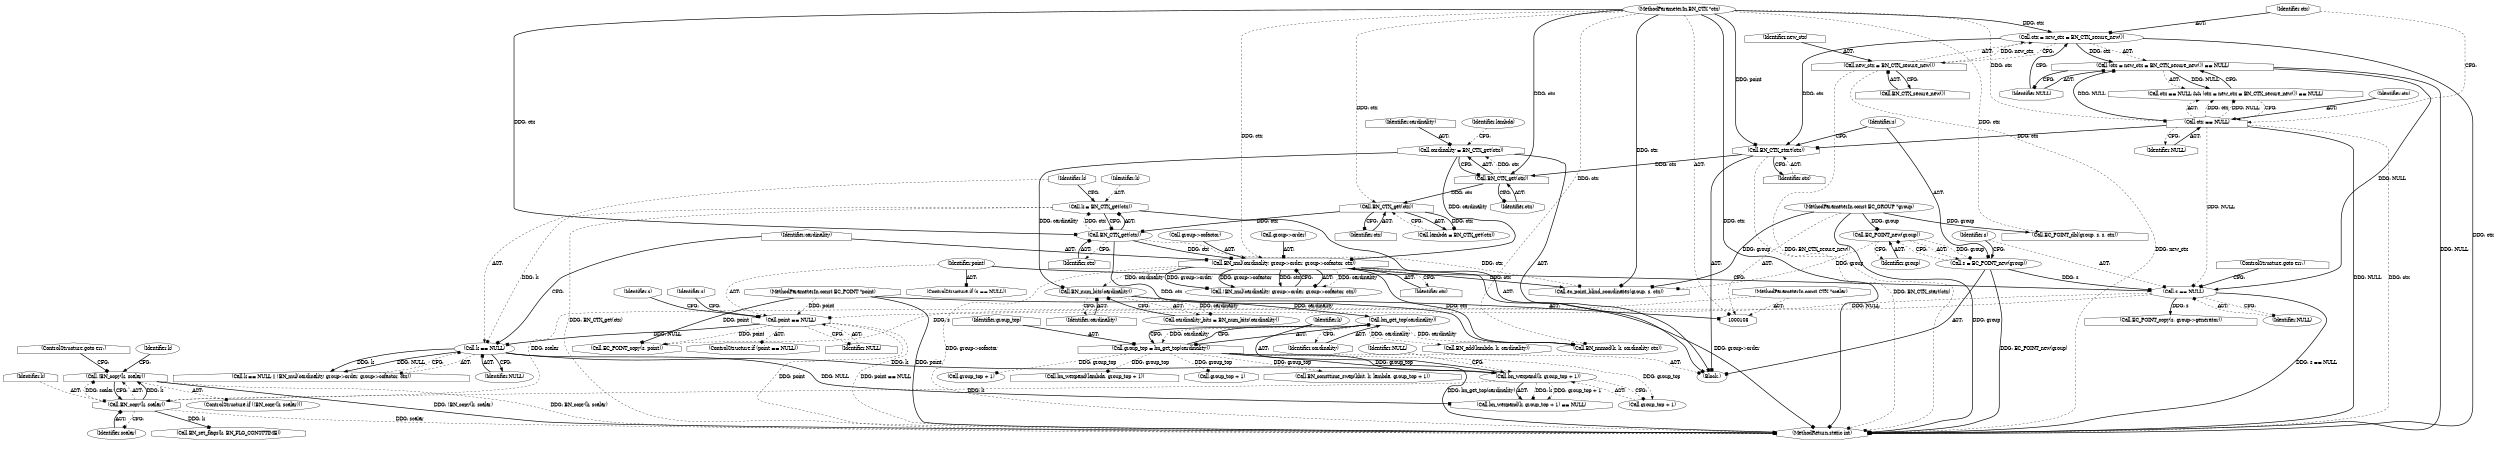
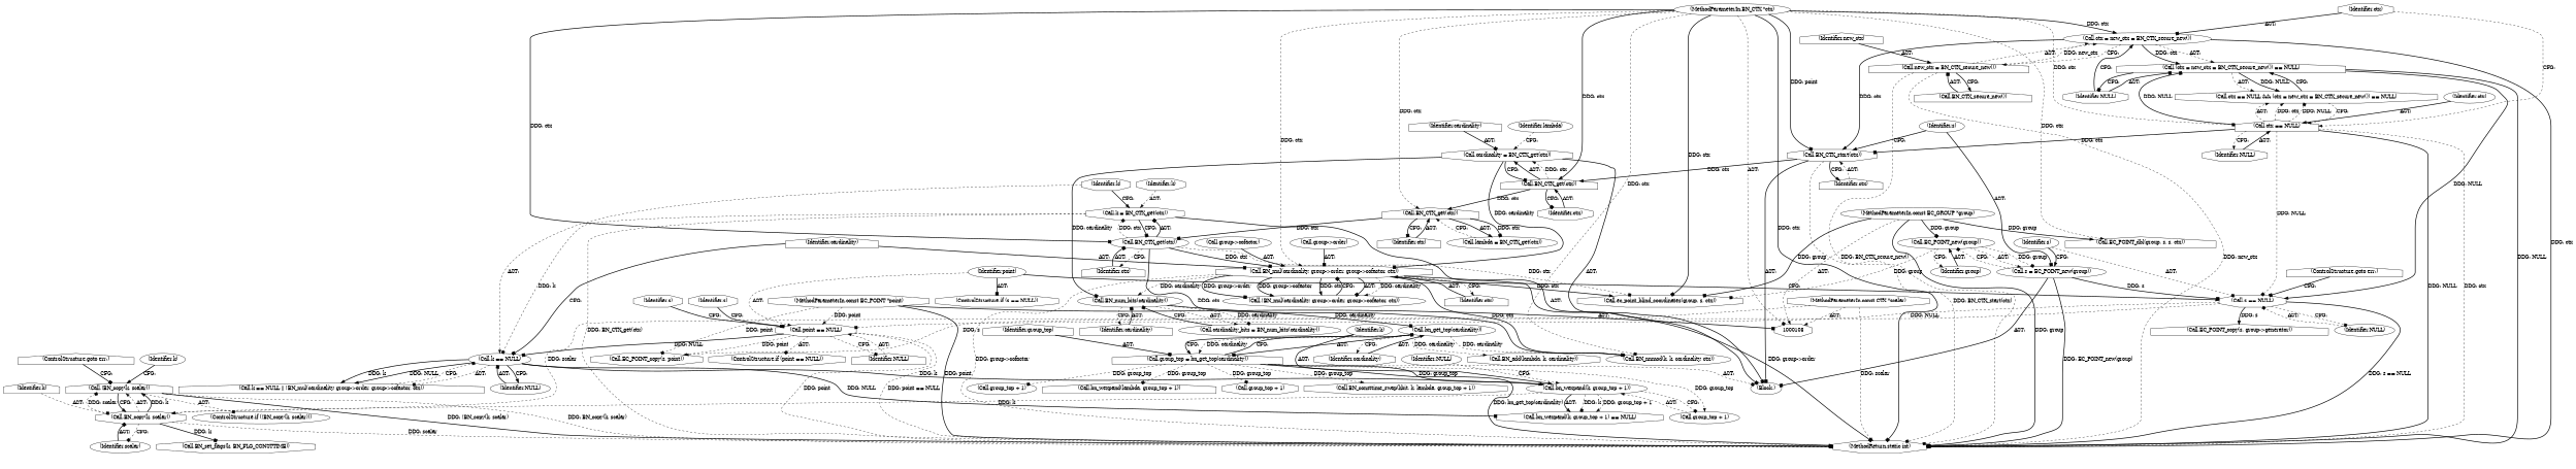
  digraph {
    node [shape=ellipse]
    edge [arrowhead=normal style=bold]
    n1 [label="(Call,!BN_copy(k, scalar))" shape=house]
    n2 [label="(Call,BN_copy(k, scalar))" shape=octagon]
    n3 [label="(MethodReturn,static int)" shape=octagon]
    n4 [label="(ControlStructure,if (!BN_copy(k, scalar)))"]
    n5 [label="(Identifier,scalar)"]
    n6 [label="(Call,BN_set_flags(k, BN_FLG_CONSTTIME))" shape=octagon]
    n7 [label="(Call,bn_wexpand(k, group_top + 1))"]
    n8 [label="(Call,bn_wexpand(k, group_top + 1) == NULL)" shape=octagon]
    n9 [label="(Call,group_top + 1)"]
    n10 [label="(Call,k == NULL)"]
    n11 [label="(Call,k == NULL || !BN_mul(cardinality, group->order, group->cofactor, ctx))" shape=house]
    n12 [label="(Identifier,NULL)"]
    n13 [label="(Call,k = BN_CTX_get(ctx))" shape=octagon]
    n14 [label="(Call,BN_CTX_get(ctx))"]
    n15 [label="(Block,)"]
    n16 [label="(Call,BN_mul(cardinality, group->order, group->cofactor, ctx))" shape=octagon]
    n17 [label="(Call,ec_point_blind_coordinates(group, s, ctx))" shape=octagon]
    n18 [label="(Call,BN_nnmod(k, k, cardinality, ctx))"]
    n19 [label="(Identifier,ctx)" shape=house]
    n20 [label="(Call,BN_num_bits(cardinality))"]
    n21 [label="(Identifier,ctx)" shape=house]
    n22 [label="(Call,!BN_mul(cardinality, group->order, group->cofactor, ctx))"]
    n23 [label="(Call,BN_CTX_get(ctx))" shape=house]
    n24 [label="(Call,lambda = BN_CTX_get(ctx))"]
    n25 [label="(Identifier,ctx)" shape=house]
    n26 [label="(Call,BN_CTX_get(ctx))" shape=house]
    n27 [label="(Call,cardinality = BN_CTX_get(ctx))" shape=octagon]
    n28 [label="(Identifier,ctx)" shape=octagon]
    n29 [label="(Call,BN_CTX_start(ctx))" shape=octagon]
    n30 [label="(Identifier,ctx)" shape=house]
    n31 [label="(Call,ctx = new_ctx = BN_CTX_secure_new())"]
    n32 [label="(Call,new_ctx = BN_CTX_secure_new())" shape=house]
    n33 [label="(Call,(ctx = new_ctx = BN_CTX_secure_new()) == NULL)" shape=house]
    n34 [label="(Call,BN_CTX_secure_new())" shape=house]
    n35 [label="(Call,s == NULL)" shape=octagon]
    n36 [label="(Call,ctx == NULL && (ctx = new_ctx = BN_CTX_secure_new()) == NULL)" shape=octagon]
    n37 [label="(Identifier,NULL)" shape=octagon]
    n38 [label="(MethodParameterIn,BN_CTX *ctx)"]
    n39 [label="(Call,ctx == NULL)" shape=house]
    n40 [label="(Call,EC_POINT_dbl(group, s, s, ctx))" shape=house]
    1000108 [shape=octagon]
    n42 [label="(Identifier,NULL)" shape=octagon]
    n43 [label="(Call,point == NULL)" shape=octagon]
    n44 [label="(Call,EC_POINT_copy(s, point))" shape=octagon]
    n45 [label="(Call,EC_POINT_copy(s, group->generator))" shape=house]
    n46 [label="(Identifier,NULL)"]
    n47 [label="(ControlStructure,if (point == NULL))" shape=octagon]
    n48 [label="(Identifier,NULL)" shape=house]
    n49 [label="(MethodParameterIn,const EC_POINT *point)" shape=octagon]
    n50 [label="(ControlStructure,if (s == NULL))" shape=octagon]
    n51 [label="(Call,s = EC_POINT_new(group))"]
    n52 [label="(Call,EC_POINT_new(group))"]
    n53 [label="(Identifier,group)"]
    n54 [label="(MethodParameterIn,const EC_GROUP *group)"]
    n55 [label="(Call,group_top = bn_get_top(cardinality))" shape=house]
    n56 [label="(Call,bn_get_top(cardinality))"]
    n57 [label="(Call,BN_consttime_swap(kbit, k, lambda, group_top + 1))" shape=octagon]
    n58 [label="(Call,group_top + 1)"]
    n59 [label="(Call,bn_wexpand(lambda, group_top + 1))" shape=house]
    n60 [label="(Call,group_top + 1)" shape=octagon]
    n61 [label="(Identifier,cardinality)" shape=octagon]
    n62 [label="(Call,BN_add(lambda, k, cardinality))" shape=octagon]
    n63 [label="(Identifier,cardinality)" shape=house]
    n64 [label="(Call,cardinality_bits = BN_num_bits(cardinality))"]
    n65 [label="(MethodParameterIn,const CTX *scalar)" shape=octagon]
    n66 [label="(Identifier,k)" shape=octagon]
    n67 [label="(ControlStructure,goto err;)" shape=house]
    n68 [label="(Identifier,cardinality)" shape=house]
    n69 [label="(Identifier,cardinality)" shape=house]
    n70 [label="(Identifier,s)"]
    n71 [label="(Identifier,lambda)"]
    n72 [label="(Call,group->cofactor)"]
    n73 [label="(Identifier,new_ctx)" shape=house]
    n74 [label="(Identifier,ctx)"]
    n75 [label="(Identifier,k)" shape=house]
    n76 [label="(Identifier,k)"]
    n77 [label="(Identifier,k)"]
    n78 [label="(Identifier,k)" shape=octagon]
    n79 [label="(Identifier,NULL)"]
    n80 [label="(Identifier,ctx)" shape=octagon]
    n81 [label="(ControlStructure,goto err;)" shape=house]
    n82 [label="(Identifier,s)" shape=octagon]
    n83 [label="(Identifier,s)"]
    n84 [label="(Identifier,point)"]
    n85 [label="(Identifier,group_top)" shape=house]
    n86 [label="(Identifier,s)" shape=octagon]
    n87 [label="(Call,group->order)"]
    n1 -> n2 [label="CFG: "]
    n1 -> n3 [label="DDG: !BN_copy(k, scalar)"]
    n1 -> n3 [arrowhead=box label="DDG: BN_copy(k, scalar)" style=dashed]
    n1 -> n4 [arrowhead=box label="AST: " style=dashed]
    n2 -> n1 [label="AST: " style=dashed]
    n2 -> n1 [label="DDG: k"]
    n2 -> n1 [arrowhead=box label="DDG: scalar" style=dashed]
    n2 -> n3 [label="DDG: scalar" style=dashed]
    n2 -> n5 [arrowhead=box label="CFG: " style=dashed]
    n2 -> n6 [arrowhead=box label="DDG: k"]
    n5 -> n2 [arrowhead=box label="AST: "]
    n7 -> n2 [label="DDG: k" style=dashed]
    n7 -> n8 [label="AST: "]
    n7 -> n8 [arrowhead=box label="DDG: k" style=dashed]
    n7 -> n8 [label="DDG: group_top + 1" style=dashed]
    n7 -> n9 [arrowhead=box label="CFG: " style=dashed]
    n9 -> n7 [label="AST: " style=dashed]
    n10 -> n7 [label="DDG: k"]
    n10 -> n8 [arrowhead=box label="DDG: NULL"]
    n10 -> n11 [arrowhead=box label="AST: " style=dashed]
    n10 -> n11 [label="DDG: k"]
    n10 -> n11 [label="DDG: NULL"]
    n10 -> n12 [label="CFG: "]
    n11 -> n10 [arrowhead=box label="CFG: " style=dashed]
    n12 -> n10 [arrowhead=box label="AST: "]
    n13 -> n3 [label="DDG: BN_CTX_get(ctx)" style=dashed]
    n13 -> n10 [arrowhead=box label="DDG: k" style=dashed]
    n13 -> n14 [arrowhead=box label="CFG: "]
    n13 -> n15 [arrowhead=box label="AST: "]
    n14 -> n13 [arrowhead=box label="AST: "]
    n14 -> n13 [arrowhead=box label="DDG: ctx" style=dashed]
    n14 -> n16 [arrowhead=box label="DDG: ctx"]
    n14 -> n17 [arrowhead=box label="DDG: ctx" style=dashed]
    n14 -> n18 [label="DDG: ctx"]
    n14 -> n19 [label="CFG: " style=dashed]
    n16 -> n3 [label="DDG: group->cofactor" style=dashed]
    n16 -> n3 [arrowhead=box label="DDG: group->order"]
    n16 -> n17 [label="DDG: ctx"]
    n16 -> n18 [arrowhead=box label="DDG: ctx"]
    n16 -> n20 [label="DDG: cardinality" style=dashed]
    n16 -> n21 [label="CFG: " style=dashed]
    n16 -> n22 [arrowhead=box label="AST: "]
    n16 -> n22 [label="DDG: cardinality" style=dashed]
    n16 -> n22 [arrowhead=box label="DDG: group->order"]
    n16 -> n22 [label="DDG: group->cofactor"]
    n16 -> n22 [label="DDG: ctx"]
    n19 -> n14 [arrowhead=box label="AST: "]
-   n20 -> n56 [label="DDG: cardinality"]
+   n20 -> n56 [arrowhead=box label="DDG: cardinality"]
    n20 -> n63 [label="CFG: " style=dashed]
    n20 -> n64 [label="AST: " style=dashed]
    n20 -> n64 [arrowhead=box label="DDG: cardinality" style=dashed]
    n21 -> n16 [label="AST: "]
    n22 -> n16 [arrowhead=box label="CFG: "]
    n23 -> n14 [arrowhead=box label="DDG: ctx"]
    n23 -> n24 [label="AST: "]
    n23 -> n24 [arrowhead=box label="DDG: ctx"]
    n23 -> n25 [arrowhead=box label="CFG: "]
    n24 -> n23 [label="CFG: " style=dashed]
    n25 -> n23 [label="AST: "]
    n26 -> n23 [label="DDG: ctx"]
    n26 -> n27 [label="AST: "]
    n26 -> n27 [label="DDG: ctx" style=dashed]
    n26 -> n28 [arrowhead=box label="CFG: "]
    n27 -> n15 [arrowhead=box label="AST: "]
    n27 -> n16 [arrowhead=box label="DDG: cardinality"]
    n27 -> n20 [arrowhead=box label="DDG: cardinality"]
    n27 -> n26 [arrowhead=box label="CFG: "]
    n28 -> n26 [label="AST: "]
    n29 -> n3 [arrowhead=box label="DDG: BN_CTX_start(ctx)" style=dashed]
    n29 -> n15 [arrowhead=box label="AST: "]
    n29 -> n26 [label="DDG: ctx"]
    n29 -> n30 [label="CFG: "]
    n30 -> n29 [label="AST: " style=dashed]
    n31 -> n3 [label="DDG: ctx"]
    n31 -> n29 [label="DDG: ctx"]
    n31 -> n32 [label="CFG: " style=dashed]
    n31 -> n33 [label="AST: " style=dashed]
    n31 -> n33 [label="DDG: ctx"]
    n32 -> n3 [arrowhead=box label="DDG: BN_CTX_secure_new()" style=dashed]
    n32 -> n3 [arrowhead=box label="DDG: new_ctx" style=dashed]
    n32 -> n31 [label="AST: " style=dashed]
    n32 -> n31 [label="DDG: new_ctx" style=dashed]
    n32 -> n34 [label="CFG: "]
    n33 -> n3 [label="DDG: NULL"]
    n33 -> n35 [label="DDG: NULL"]
    n33 -> n36 [label="AST: " style=dashed]
    n33 -> n36 [label="DDG: NULL"]
    n33 -> n37 [arrowhead=box label="CFG: "]
    n34 -> n32 [arrowhead=box label="AST: "]
    n35 -> n3 [label="DDG: s == NULL"]
    n35 -> n43 [arrowhead=box label="DDG: NULL" style=dashed]
    n35 -> n44 [label="DDG: s" style=dashed]
    n35 -> n45 [label="DDG: s"]
    n35 -> n46 [arrowhead=box label="CFG: " style=dashed]
    n36 -> n33 [label="CFG: "]
    n36 -> n39 [label="CFG: " style=dashed]
    n37 -> n31 [label="CFG: "]
    n37 -> n33 [arrowhead=box label="AST: "]
    n38 -> n3 [arrowhead=box label="DDG: ctx"]
    n38 -> n14 [arrowhead=box label="DDG: ctx"]
    n38 -> n16 [label="DDG: ctx" style=dashed]
    n38 -> n17 [arrowhead=box label="DDG: ctx"]
    n38 -> n18 [arrowhead=box label="DDG: ctx" style=dashed]
    n38 -> n23 [label="DDG: ctx" style=dashed]
    n38 -> n26 [label="DDG: ctx"]
    n38 -> n29 [arrowhead=box label="DDG: point"]
    n38 -> n31 [label="DDG: ctx"]
    n38 -> n39 [arrowhead=box label="DDG: ctx" style=dashed]
    n38 -> n40 [label="DDG: ctx" style=dashed]
    n38 -> 1000108 [arrowhead=box label="AST: " style=dashed]
    n39 -> n3 [arrowhead=box label="DDG: NULL"]
    n39 -> n3 [arrowhead=box label="DDG: ctx" style=dashed]
    n39 -> n29 [arrowhead=box label="DDG: ctx"]
    n39 -> n33 [arrowhead=box label="DDG: NULL"]
    n39 -> n35 [arrowhead=box label="DDG: NULL" style=dashed]
    n39 -> n36 [label="AST: " style=dashed]
    n39 -> n36 [label="DDG: ctx" style=dashed]
    n39 -> n36 [arrowhead=box label="DDG: NULL" style=dashed]
    n39 -> n42 [label="CFG: " style=dashed]
    n42 -> n39 [label="AST: "]
    n43 -> n3 [arrowhead=box label="DDG: point" style=dashed]
    n43 -> n3 [arrowhead=box label="DDG: point == NULL" style=dashed]
    n43 -> n10 [arrowhead=box label="DDG: NULL"]
    n43 -> n44 [label="DDG: point" style=dashed]
    n43 -> n47 [arrowhead=box label="AST: " style=dashed]
    n43 -> n48 [arrowhead=box label="CFG: " style=dashed]
    n46 -> n35 [arrowhead=box label="AST: " style=dashed]
    n48 -> n43 [label="AST: " style=dashed]
    n49 -> n3 [label="DDG: point"]
    n49 -> 1000108 [arrowhead=box label="AST: "]
    n49 -> n43 [label="DDG: point" style=dashed]
-   n49 -> n44 [arrowhead=box label="DDG: point"]
+   n49 -> n44 [arrowhead=box label="DDG: point" style=dashed]
    n51 -> n3 [label="DDG: EC_POINT_new(group)"]
    n51 -> n15 [arrowhead=box label="AST: "]
    n51 -> n35 [arrowhead=box label="DDG: s"]
    n51 -> n52 [arrowhead=box label="CFG: " style=dashed]
    n52 -> n17 [arrowhead=box label="DDG: group" style=dashed]
    n52 -> n51 [label="AST: " style=dashed]
    n52 -> n51 [arrowhead=box label="DDG: group" style=dashed]
    n52 -> n53 [label="CFG: " style=dashed]
    n53 -> n52 [label="AST: "]
    n54 -> n3 [arrowhead=box label="DDG: group"]
    n54 -> n17 [arrowhead=box label="DDG: group"]
    n54 -> n40 [label="DDG: group"]
    n54 -> 1000108 [label="AST: " style=dashed]
    n54 -> n52 [arrowhead=box label="DDG: group"]
    n55 -> n3 [label="DDG: bn_get_top(cardinality)"]
    n55 -> n7 [label="DDG: group_top"]
    n55 -> n9 [label="DDG: group_top" style=dashed]
    n55 -> n15 [arrowhead=box label="AST: " style=dashed]
    n55 -> n56 [arrowhead=box label="CFG: "]
    n55 -> n57 [label="DDG: group_top" style=dashed]
    n55 -> n58 [arrowhead=box label="DDG: group_top" style=dashed]
    n55 -> n59 [arrowhead=box label="DDG: group_top" style=dashed]
    n55 -> n60 [arrowhead=box label="DDG: group_top" style=dashed]
    n56 -> n18 [label="DDG: cardinality" style=dashed]
    n56 -> n55 [arrowhead=box label="AST: "]
    n56 -> n55 [label="DDG: cardinality" style=dashed]
    n56 -> n61 [label="CFG: " style=dashed]
    n56 -> n62 [label="DDG: cardinality" style=dashed]
    n61 -> n56 [label="AST: "]
    n63 -> n20 [arrowhead=box label="AST: "]
    n64 -> n20 [arrowhead=box label="CFG: "]
    n65 -> n2 [label="DDG: scalar" style=dashed]
+   n65 -> n3 [label="DDG: scalar" style=dashed]
    n65 -> 1000108 [label="AST: " style=dashed]
    n66 -> n13 [label="AST: " style=dashed]
    n67 -> n1 [arrowhead=box label="CFG: "]
    n68 -> n10 [arrowhead=box label="CFG: "]
    n68 -> n16 [arrowhead=box label="AST: "]
    n69 -> n27 [arrowhead=box label="AST: "]
    n70 -> n35 [arrowhead=box label="AST: " style=dashed]
    n70 -> n51 [label="CFG: "]
    n71 -> n27 [label="CFG: " style=dashed]
    n72 -> n16 [label="AST: "]
    n73 -> n32 [label="AST: "]
    n74 -> n39 [label="AST: "]
    n75 -> n2 [arrowhead=box label="AST: " style=dashed]
    n76 -> n1 [label="CFG: "]
    n77 -> n7 [label="AST: "]
    n77 -> n55 [label="CFG: "]
    n78 -> n10 [label="AST: " style=dashed]
    n78 -> n13 [label="CFG: "]
    n79 -> n7 [label="CFG: " style=dashed]
    n80 -> n31 [arrowhead=box label="AST: "]
    n80 -> n39 [label="CFG: " style=dashed]
    n81 -> n35 [arrowhead=box label="CFG: "]
    n82 -> n43 [arrowhead=box label="CFG: "]
    n83 -> n29 [label="CFG: "]
    n83 -> n51 [arrowhead=box label="AST: "]
    n84 -> n35 [label="CFG: "]
    n84 -> n43 [label="AST: " style=dashed]
    n84 -> n50 [arrowhead=box label="AST: "]
    n85 -> n55 [arrowhead=box label="AST: "]
    n86 -> n43 [label="CFG: "]
    n87 -> n16 [arrowhead=box label="AST: "]
  }
